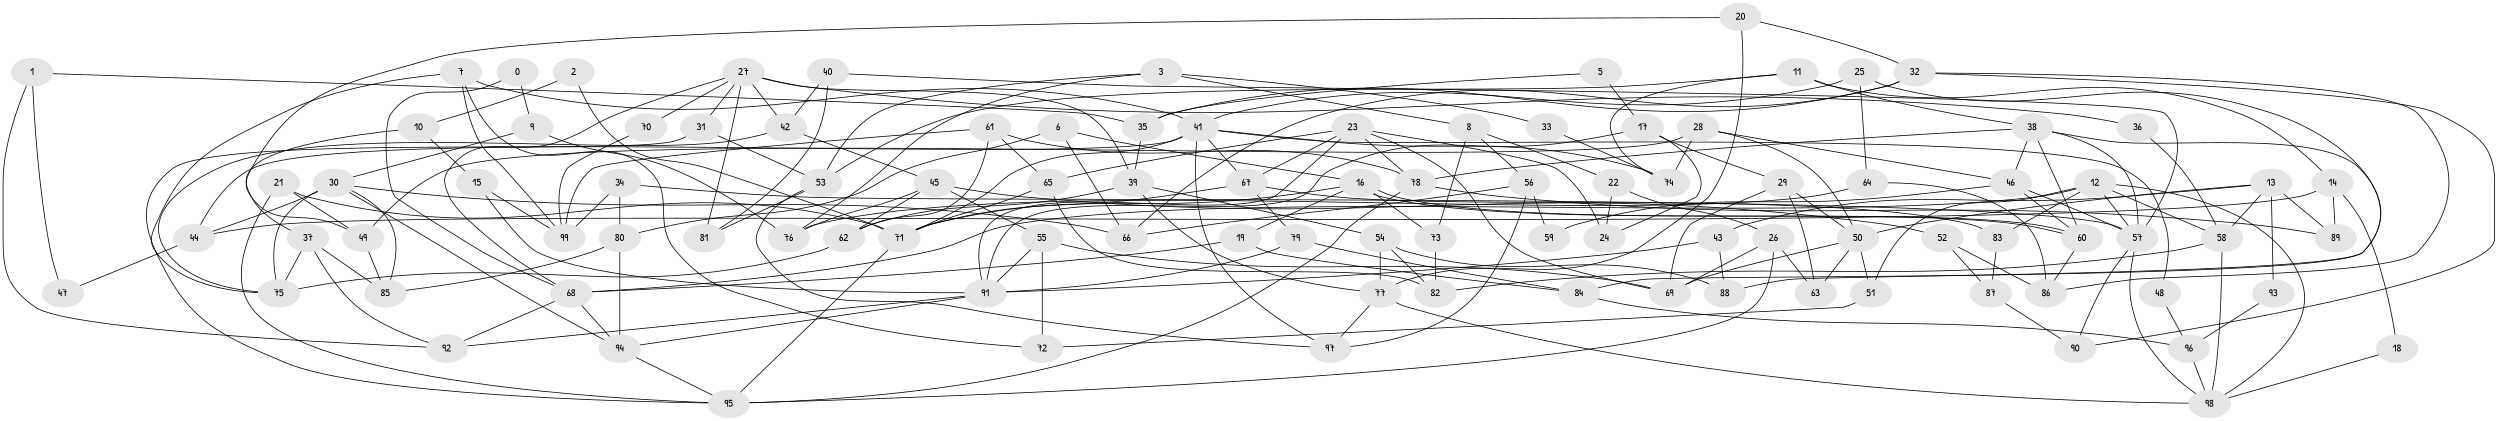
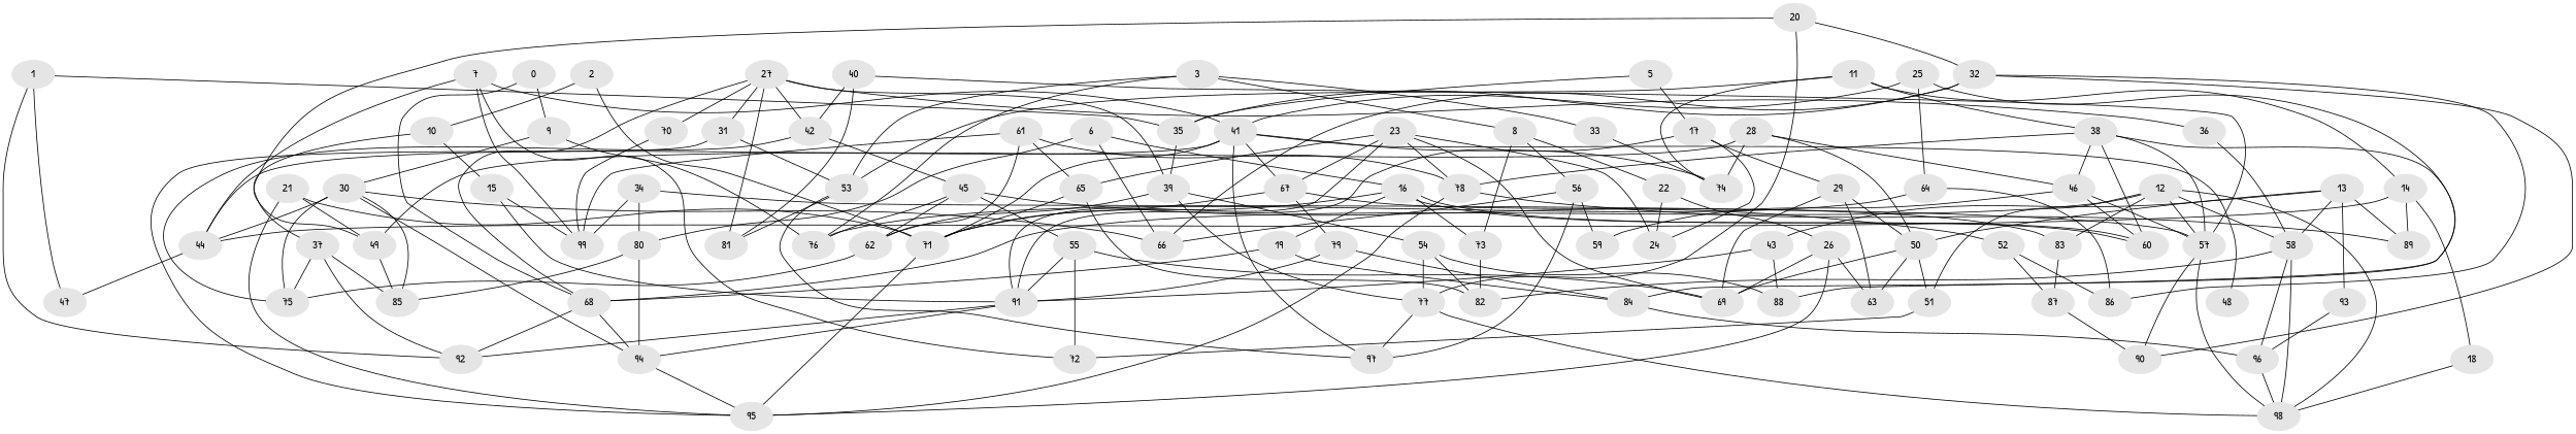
  graph {
    fontname="Patrick Hand"
    node [color=gray90 fontname="Patrick Hand" style=filled]
    edge [fontname="Patrick Hand"]
    1
    35
    47
    92
    39
    2
    10
    71
    15
    37
    95
    3
    8
    33
    53
    76
    22
    56
    73
    74
    81
    97
    n23 [label=0]
    9
    68
    30
    94
    5
    17
    91
    24
    29
    6
    16
    66
    80
    19
    60
    85
    7
    41
    44
    72
    99
    67
    48
    26
    59
    82
    75
    11
    14
    38
    89
    18
    57
    78
    46
    88
    12
    51
    58
    83
    98
    90
    87
    13
    43
    50
    93
    69
    63
    96
    84
    86
    20
    32
    49
    77
    21
    23
    65
    79
    25
    64
    27
    31
    36
    42
    70
    54
    62
    45
    28
    34
    40
    52
    55
    61
    1 -- 35
    1 -- 47
    1 -- 92
    35 -- 39
    39 -- 77
    39 -- 54
    39 -- 62
    2 -- 10
    2 -- 71
    10 -- 15
    10 -- 37
    71 -- 95
    15 -- 91
    15 -- 99
    37 -- 92
    37 -- 85
    37 -- 75
    3 -- 8
    3 -- 33
    3 -- 53
    3 -- 76
    8 -- 22
    8 -- 56
    8 -- 73
    33 -- 74
    53 -- 81
    53 -- 97
    22 -- 24
    22 -- 26
    56 -- 97
    56 -- 66
    56 -- 59
    73 -- 82
    n23 -- 9
    n23 -- 68
    9 -- 76
    9 -- 30
    68 -- 92
    68 -- 94
    30 -- 94
    30 -- 66
    30 -- 85
    30 -- 44
    30 -- 75
    94 -- 95
    5 -- 35
    5 -- 17
    17 -- 91
    17 -- 24
    17 -- 29
    91 -- 92
    91 -- 94
    29 -- 50
    29 -- 69
    29 -- 63
    6 -- 16
    6 -- 66
    6 -- 80
    16 -- 71
    16 -- 73
    16 -- 19
    16 -- 60
    16 -- 60
    80 -- 94
    80 -- 85
    19 -- 68
    19 -- 84
-   60 -- 86
    7 -- 41
-   7 -- 75
+   7 -- 44
    7 -- 72
    7 -- 99
    41 -- 71
    41 -- 74
    41 -- 97
    41 -- 44
    41 -- 67
    41 -- 48
    44 -- 47
    67 -- 71
    67 -- 83
    67 -- 79
-   48 -- 96
+   58 -- 96
    26 -- 95
    26 -- 69
    26 -- 63
    11 -- 53
    11 -- 74
    11 -- 14
    11 -- 38
    14 -- 44
    14 -- 89
    14 -- 18
    38 -- 60
    38 -- 57
    38 -- 78
    38 -- 46
    38 -- 88
    18 -- 98
    57 -- 98
    57 -- 90
    78 -- 95
    78 -- 89
    46 -- 60
    46 -- 59
    46 -- 57
    12 -- 68
    12 -- 57
    12 -- 51
    12 -- 58
    12 -- 83
    12 -- 98
    51 -- 72
    58 -- 82
    58 -- 98
    83 -- 87
    87 -- 90
    13 -- 89
    13 -- 58
    13 -- 43
    13 -- 50
    13 -- 93
    43 -- 91
    43 -- 88
    50 -- 51
    50 -- 69
    50 -- 63
    93 -- 96
    96 -- 98
    84 -- 96
    20 -- 32
    20 -- 49
    20 -- 77
    32 -- 35
    32 -- 66
    32 -- 90
    32 -- 86
    49 -- 85
    77 -- 97
    77 -- 98
    21 -- 71
    21 -- 95
    21 -- 49
    23 -- 91
    23 -- 24
    23 -- 67
    23 -- 78
    23 -- 69
    23 -- 65
    65 -- 71
    65 -- 82
    79 -- 91
    79 -- 84
    25 -- 41
    25 -- 84
    25 -- 64
    64 -- 76
    64 -- 86
    27 -- 39
    27 -- 81
    27 -- 68
    27 -- 31
    27 -- 36
    27 -- 42
    27 -- 70
    31 -- 95
    31 -- 53
    36 -- 58
    42 -- 75
    42 -- 45
    70 -- 99
    54 -- 82
    54 -- 88
    54 -- 77
    62 -- 75
    45 -- 76
    45 -- 62
    45 -- 52
    45 -- 55
    28 -- 74
    28 -- 46
    28 -- 50
    28 -- 49
    34 -- 80
    34 -- 99
    34 -- 57
    40 -- 81
    40 -- 57
    40 -- 42
    52 -- 87
    52 -- 86
    55 -- 91
    55 -- 72
    55 -- 69
    61 -- 99
    61 -- 78
    61 -- 65
    61 -- 62
  }
